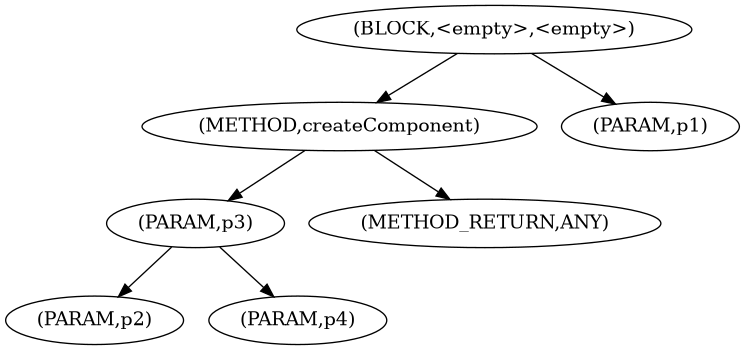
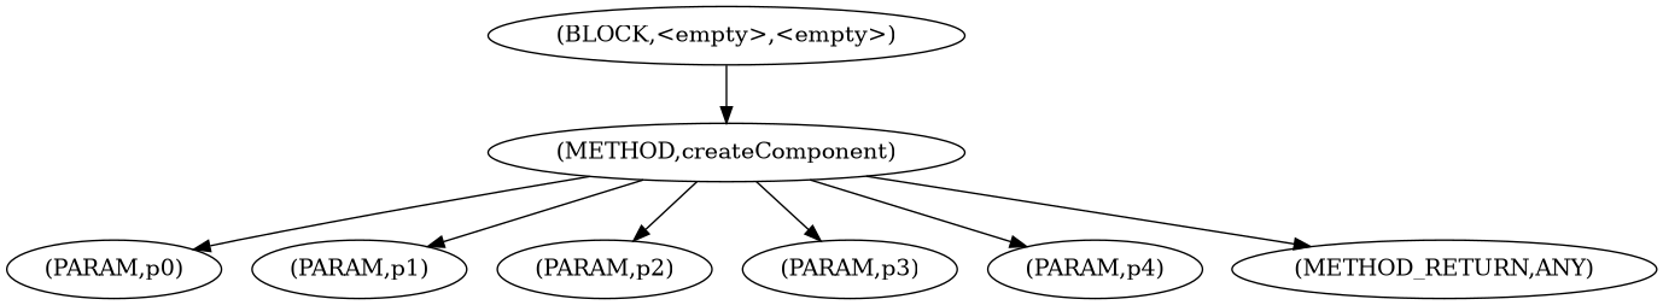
  digraph {
    n1 [label=<(METHOD,createComponent)>]
+   n2 [label=<(PARAM,p0)>]
    n3 [label=<(PARAM,p1)>]
    n4 [label=<(PARAM,p2)>]
    n5 [label=<(PARAM,p3)>]
    n6 [label=<(PARAM,p4)>]
    n7 [label=<(METHOD_RETURN,ANY)>]
    n8 [label=<(BLOCK,&lt;empty&gt;,&lt;empty&gt;)>]
-   n8 -> n3
-   n5 -> n4
+   n1 -> n2
+   n1 -> n3
+   n1 -> n4
    n1 -> n5
-   n5 -> n6
+   n1 -> n6
    n1 -> n7
    n8 -> n1
  }
